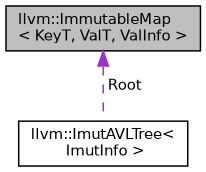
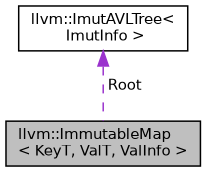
  digraph {
    node [color=black fontname=Helvetica fontsize=10 shape=box]
    n1 [fillcolor=grey75 fontcolor=black height=0.2 label="llvm::ImmutableMap\l\< KeyT, ValT, ValInfo \>" style=filled width=0.4]
    n2 [height=0.2 label="llvm::ImutAVLTree\<\l ImutInfo \>" width=0.4]
-   n1 -> n2 [color=darkorchid3 dir=back fontname=Helvetica fontsize=10 label=" Root" labelfontname=Helvetica labelfontsize=10 style=dashed]
+   n2 -> n1 [color=darkorchid3 dir=back fontname=Helvetica fontsize=10 label=" Root" labelfontname=Helvetica labelfontsize=10 style=dashed]
  }
